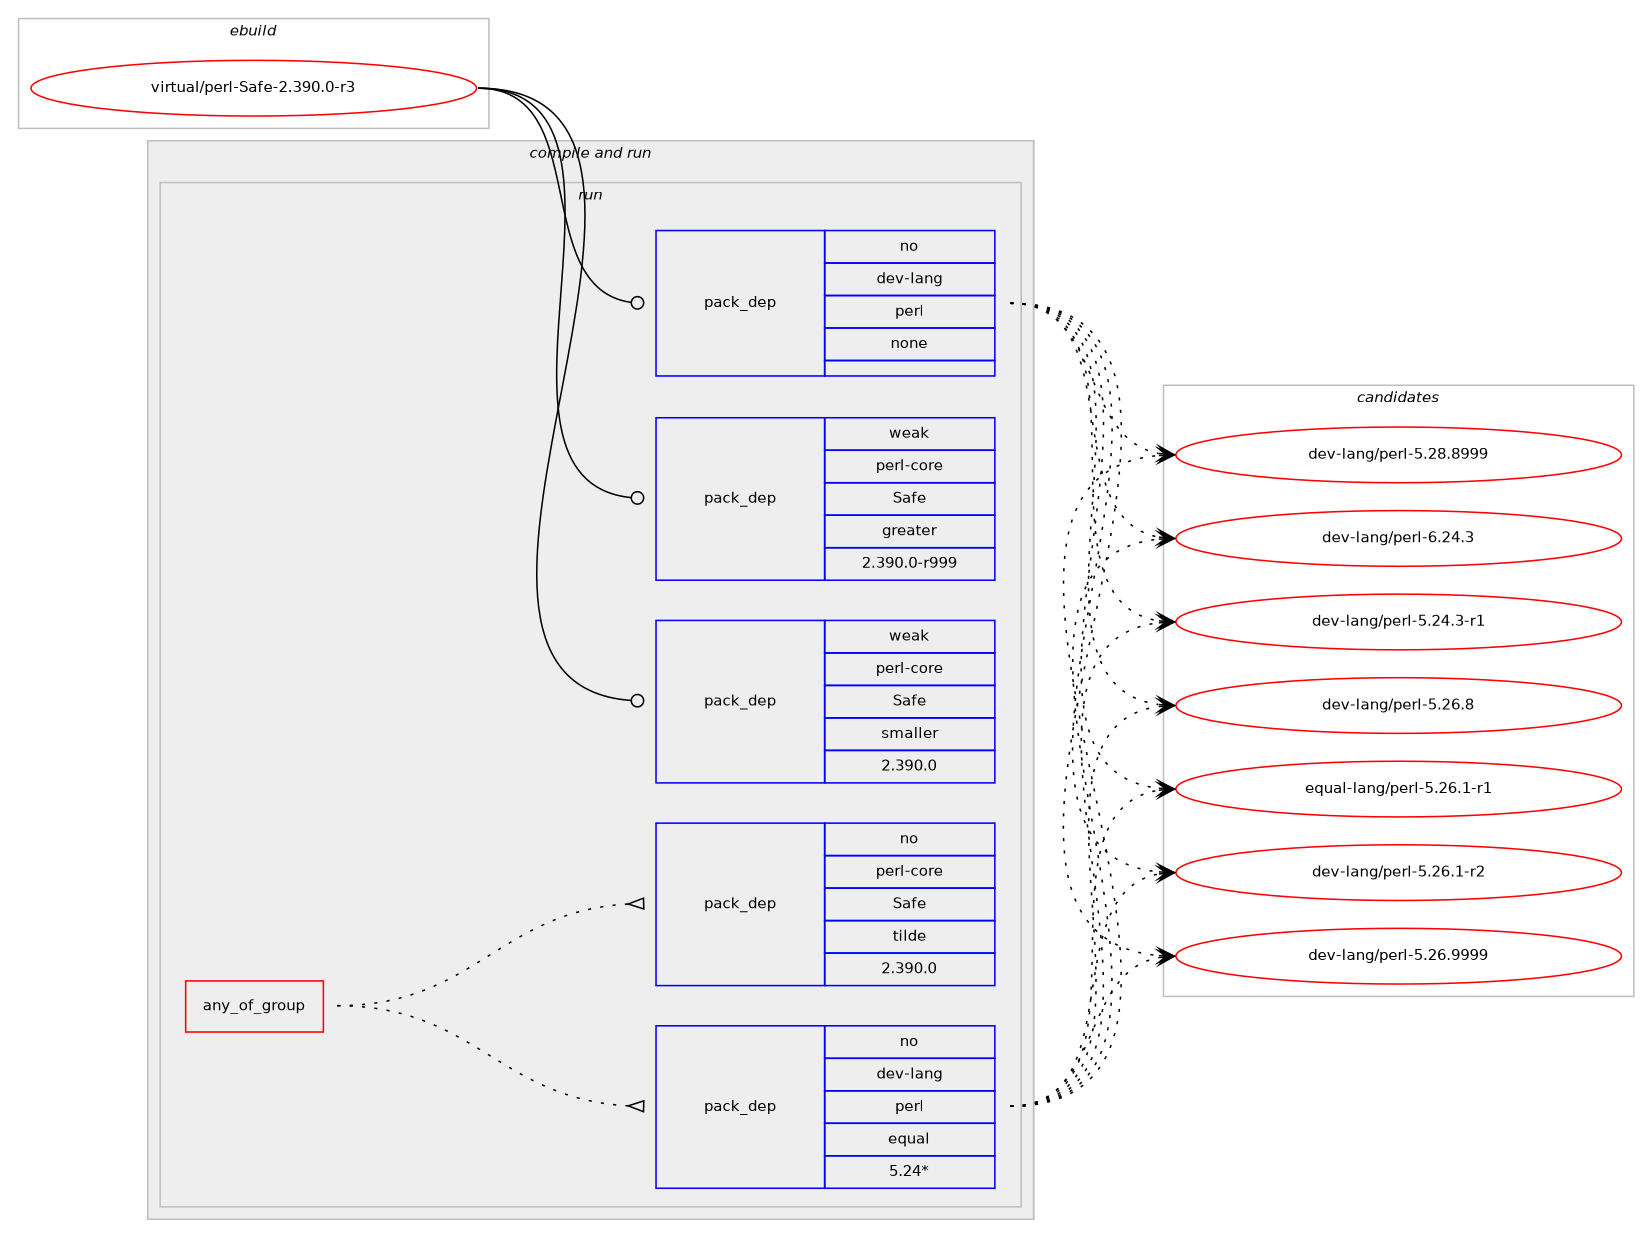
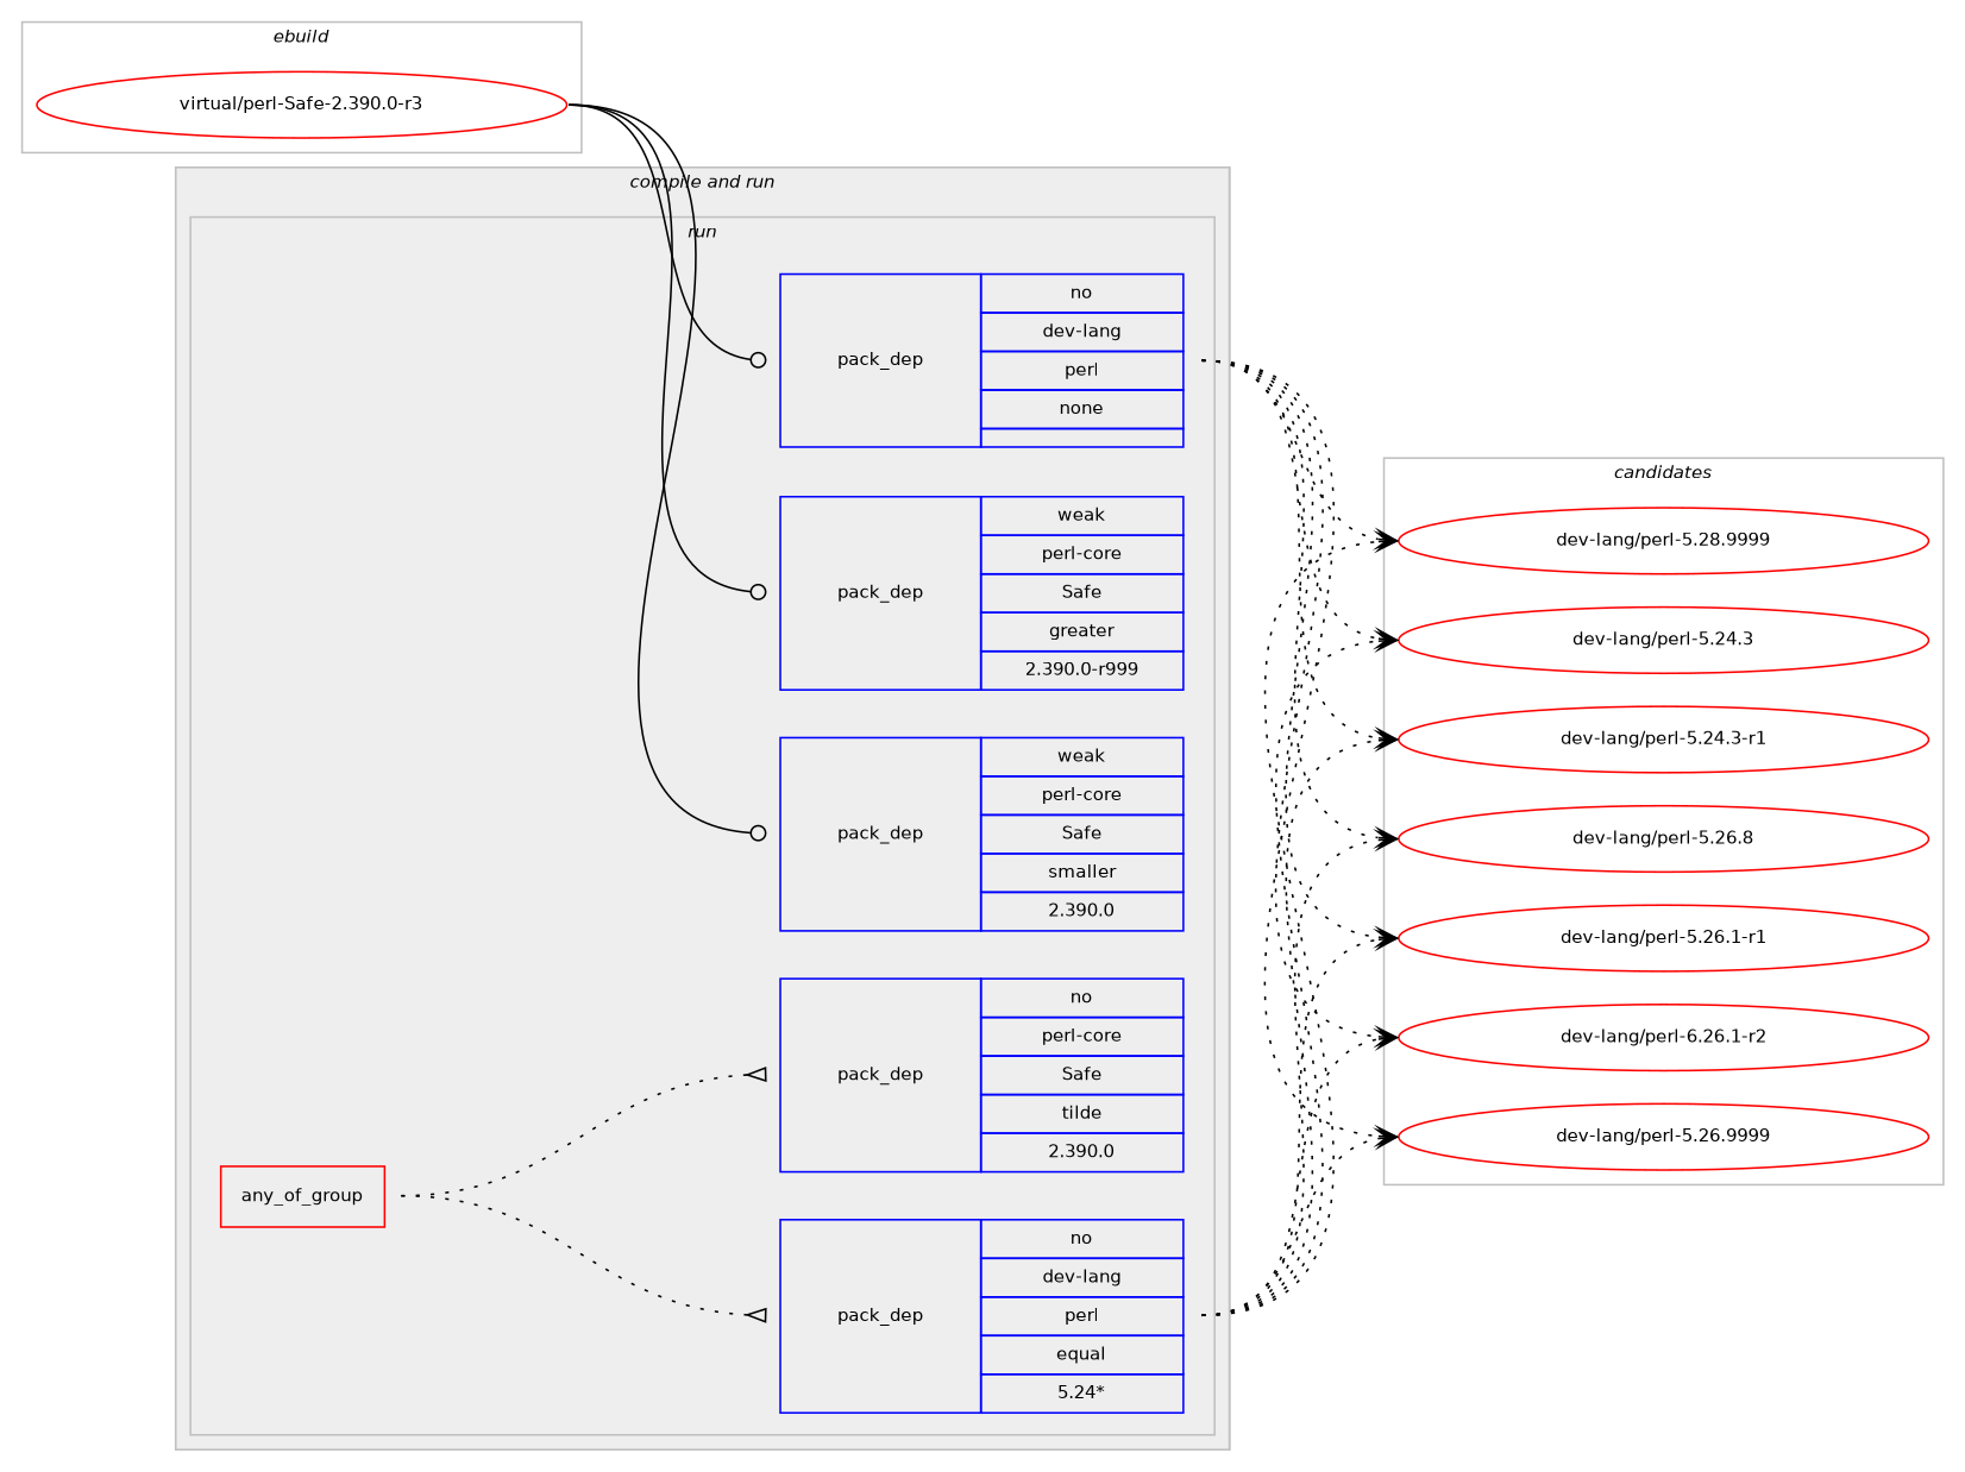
  digraph {
    compound=true
    concentrate=true
    fontname=Helvetica
    fontsize=10
    newrank=true
    rankdir=LR
    ranksep=1.5
    node [color=red fontname=Helvetica fontsize=10]
    edge [arrowhead=vee headport=w style=dotted tailport=e weight=100]
    n1 [label="virtual/perl-Safe-2.390.0-r3" width=4]
    n2 [color=blue label=<<TABLE BORDER="0" CELLBORDER="1" CELLSPACING="0" CELLPADDING="4" WIDTH="220"><TR><TD ROWSPAN="6" CELLPADDING="30">pack_dep</TD></TR><TR><TD WIDTH="110">no</TD></TR><TR><TD>dev-lang</TD></TR><TR><TD>perl</TD></TR><TR><TD>equal</TD></TR><TR><TD>5.24*</TD></TR></TABLE>> shape=none]
    n3 [color=blue label=<<TABLE BORDER="0" CELLBORDER="1" CELLSPACING="0" CELLPADDING="4" WIDTH="220"><TR><TD ROWSPAN="6" CELLPADDING="30">pack_dep</TD></TR><TR><TD WIDTH="110">no</TD></TR><TR><TD>perl-core</TD></TR><TR><TD>Safe</TD></TR><TR><TD>tilde</TD></TR><TR><TD>2.390.0</TD></TR></TABLE>> shape=none]
    n4 [label=<<TABLE BORDER="0" CELLBORDER="1" CELLSPACING="0" CELLPADDING="4"><TR><TD CELLPADDING="10">any_of_group</TD></TR></TABLE>> shape=none]
    n5 [color=blue label=<<TABLE BORDER="0" CELLBORDER="1" CELLSPACING="0" CELLPADDING="4" WIDTH="220"><TR><TD ROWSPAN="6" CELLPADDING="30">pack_dep</TD></TR><TR><TD WIDTH="110">no</TD></TR><TR><TD>dev-lang</TD></TR><TR><TD>perl</TD></TR><TR><TD>none</TD></TR><TR><TD></TD></TR></TABLE>> shape=none]
    n6 [color=blue label=<<TABLE BORDER="0" CELLBORDER="1" CELLSPACING="0" CELLPADDING="4" WIDTH="220"><TR><TD ROWSPAN="6" CELLPADDING="30">pack_dep</TD></TR><TR><TD WIDTH="110">weak</TD></TR><TR><TD>perl-core</TD></TR><TR><TD>Safe</TD></TR><TR><TD>greater</TD></TR><TR><TD>2.390.0-r999</TD></TR></TABLE>> shape=none]
    n7 [color=blue label=<<TABLE BORDER="0" CELLBORDER="1" CELLSPACING="0" CELLPADDING="4" WIDTH="220"><TR><TD ROWSPAN="6" CELLPADDING="30">pack_dep</TD></TR><TR><TD WIDTH="110">weak</TD></TR><TR><TD>perl-core</TD></TR><TR><TD>Safe</TD></TR><TR><TD>smaller</TD></TR><TR><TD>2.390.0</TD></TR></TABLE>> shape=none]
-   n8 [label="dev-lang/perl-6.24.3" width=4]
+   n8 [label="dev-lang/perl-5.24.3" width=4]
    n9 [label="dev-lang/perl-5.24.3-r1" width=4]
    n10 [label="dev-lang/perl-5.26.8" width=4]
-   n11 [label="equal-lang/perl-5.26.1-r1" width=4]
-   n12 [label="dev-lang/perl-5.26.1-r2" width=4]
+   n11 [label="dev-lang/perl-5.26.1-r1" width=4]
+   n12 [label="dev-lang/perl-6.26.1-r2" width=4]
    n13 [label="dev-lang/perl-5.26.9999" width=4]
-   n14 [label="dev-lang/perl-5.28.8999" width=4]
+   n14 [label="dev-lang/perl-5.28.9999" width=4]
    subgraph cluster_1 {
      color=gray
      label=<<i>ebuild</i>>
      rank=same
      n1
    }
    subgraph cluster_2 {
      color=gray
      label=<<i>dependencies</i>>
      subgraph cluster_3 {
        color=gray
        fillcolor="#eeeeee"
        label=<<i>compile</i>>
        style=filled
      }
      subgraph cluster_4 {
        color=gray
        fillcolor="#eeeeee"
        label=<<i>compile and run</i>>
        style=filled
      }
      subgraph cluster_5 {
        color=gray
        fillcolor="#eeeeee"
        label=<<i>run</i>>
        style=filled
        subgraph sub_6 {
          color=gray
          fillcolor="#eeeeee"
          label=<<i>run</i>>
          style=filled
          n4
          subgraph sub_7 {
            color=gray
            fillcolor="#eeeeee"
            label=<<i>run</i>>
            style=filled
            n2
          }
          subgraph sub_8 {
            color=gray
            fillcolor="#eeeeee"
            label=<<i>run</i>>
            style=filled
            n3
          }
        }
        subgraph sub_9 {
          color=gray
          fillcolor="#eeeeee"
          label=<<i>run</i>>
          style=filled
          n5
        }
        subgraph sub_10 {
          color=gray
          fillcolor="#eeeeee"
          label=<<i>run</i>>
          style=filled
          n6
        }
        subgraph sub_11 {
          color=gray
          fillcolor="#eeeeee"
          label=<<i>run</i>>
          style=filled
          n7
        }
      }
    }
    subgraph cluster_12 {
      color=gray
      label=<<i>candidates</i>>
      rank=same
      subgraph sub_13 {
        color=black
        label=<<i>candidates</i>>
        nodesep=1
        rank=same
        n8
        n9
        n10
        n11
        n12
        n13
        n14
      }
      subgraph sub_14 {
        color=black
        label=<<i>candidates</i>>
        nodesep=1
        rank=same
      }
      subgraph sub_15 {
        color=black
        label=<<i>candidates</i>>
        nodesep=1
        rank=same
        n8
        n9
        n10
        n11
        n12
        n13
        n14
      }
      subgraph sub_16 {
        color=black
        label=<<i>candidates</i>>
        nodesep=1
        rank=same
      }
      subgraph sub_17 {
        color=black
        label=<<i>candidates</i>>
        nodesep=1
        rank=same
      }
    }
    n1 -> n5 [arrowhead=odot style=solid weight=20]
    n1 -> n6 [arrowhead=odot style=solid weight=20]
    n1 -> n7 [arrowhead=odot style=solid weight=20]
    n2 -> n8
    n2 -> n9
    n2 -> n10
    n2 -> n11
    n2 -> n12
    n2 -> n13
    n2 -> n14
    n4 -> n2 [arrowhead=oinv weight=20]
    n4 -> n3 [arrowhead=oinv weight=20]
    n5 -> n8
    n5 -> n9
    n5 -> n10
    n5 -> n11
    n5 -> n12
    n5 -> n13
    n5 -> n14
  }
